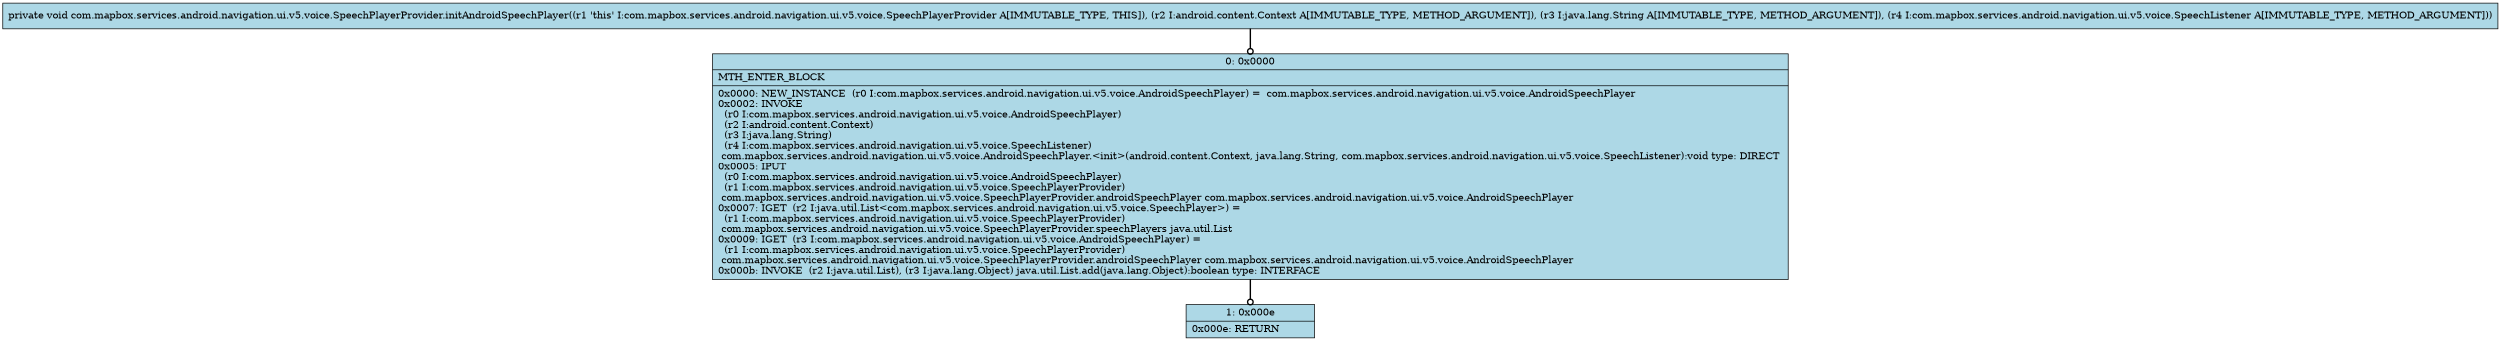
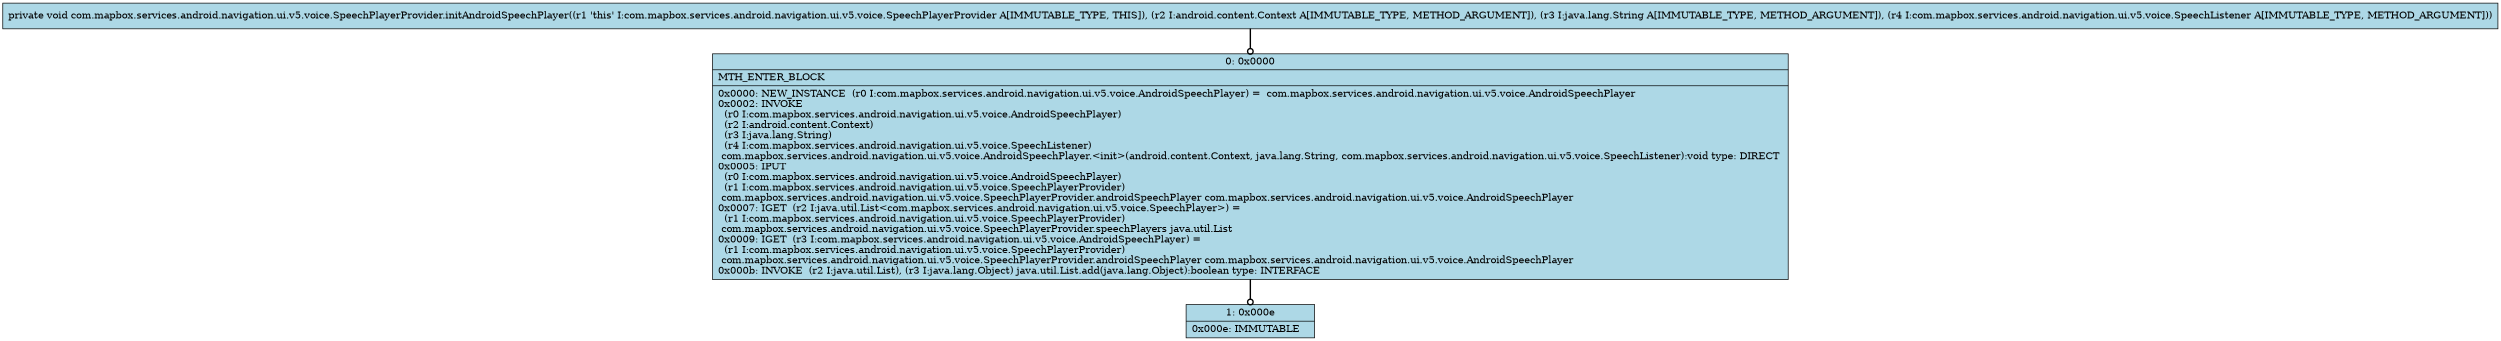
  digraph {
    node [shape=record style=filled fillcolor=lightblue]
    edge [style=bold arrowhead=odot]
    n1 [label="{0\:\ 0x0000|MTH_ENTER_BLOCK\l|0x0000: NEW_INSTANCE  (r0 I:com.mapbox.services.android.navigation.ui.v5.voice.AndroidSpeechPlayer) =  com.mapbox.services.android.navigation.ui.v5.voice.AndroidSpeechPlayer \l0x0002: INVOKE  \l  (r0 I:com.mapbox.services.android.navigation.ui.v5.voice.AndroidSpeechPlayer)\l  (r2 I:android.content.Context)\l  (r3 I:java.lang.String)\l  (r4 I:com.mapbox.services.android.navigation.ui.v5.voice.SpeechListener)\l com.mapbox.services.android.navigation.ui.v5.voice.AndroidSpeechPlayer.\<init\>(android.content.Context, java.lang.String, com.mapbox.services.android.navigation.ui.v5.voice.SpeechListener):void type: DIRECT \l0x0005: IPUT  \l  (r0 I:com.mapbox.services.android.navigation.ui.v5.voice.AndroidSpeechPlayer)\l  (r1 I:com.mapbox.services.android.navigation.ui.v5.voice.SpeechPlayerProvider)\l com.mapbox.services.android.navigation.ui.v5.voice.SpeechPlayerProvider.androidSpeechPlayer com.mapbox.services.android.navigation.ui.v5.voice.AndroidSpeechPlayer \l0x0007: IGET  (r2 I:java.util.List\<com.mapbox.services.android.navigation.ui.v5.voice.SpeechPlayer\>) = \l  (r1 I:com.mapbox.services.android.navigation.ui.v5.voice.SpeechPlayerProvider)\l com.mapbox.services.android.navigation.ui.v5.voice.SpeechPlayerProvider.speechPlayers java.util.List \l0x0009: IGET  (r3 I:com.mapbox.services.android.navigation.ui.v5.voice.AndroidSpeechPlayer) = \l  (r1 I:com.mapbox.services.android.navigation.ui.v5.voice.SpeechPlayerProvider)\l com.mapbox.services.android.navigation.ui.v5.voice.SpeechPlayerProvider.androidSpeechPlayer com.mapbox.services.android.navigation.ui.v5.voice.AndroidSpeechPlayer \l0x000b: INVOKE  (r2 I:java.util.List), (r3 I:java.lang.Object) java.util.List.add(java.lang.Object):boolean type: INTERFACE \l}"]
-   n2 [label="{1\:\ 0x000e|0x000e: RETURN   \l}"]
+   n2 [label="{1\:\ 0x000e|0x000e: IMMUTABLE   \l}"]
    n3 [label="{private void com.mapbox.services.android.navigation.ui.v5.voice.SpeechPlayerProvider.initAndroidSpeechPlayer((r1 'this' I:com.mapbox.services.android.navigation.ui.v5.voice.SpeechPlayerProvider A[IMMUTABLE_TYPE, THIS]), (r2 I:android.content.Context A[IMMUTABLE_TYPE, METHOD_ARGUMENT]), (r3 I:java.lang.String A[IMMUTABLE_TYPE, METHOD_ARGUMENT]), (r4 I:com.mapbox.services.android.navigation.ui.v5.voice.SpeechListener A[IMMUTABLE_TYPE, METHOD_ARGUMENT])) }"]
    n1 -> n2
    n3 -> n1
  }
